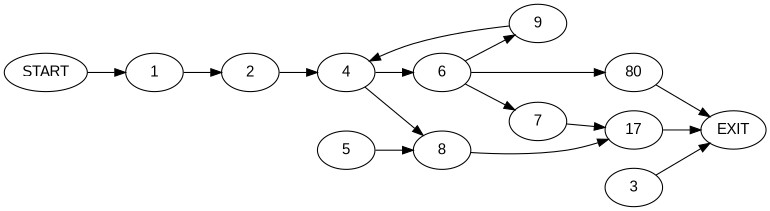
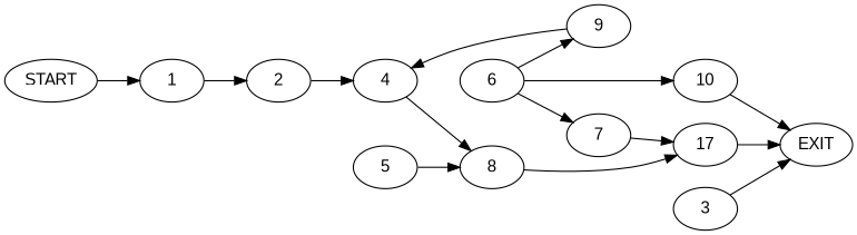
  digraph {
    fontname="Liberation Sans"
    rankdir=LR
    node [fontname="Liberation Sans"]
    edge [fontname="Liberation Sans"]
    n1 [label=START]
    1
    2
    n4 [label=EXIT]
    4
    3
    6
    8
    5
    7
    9
-   10 [label=80]
+   10
    n13 [label=17]
    n1 -> 1
    1 -> 2
    2 -> 4
-   4 -> 6
    4 -> 8
    3 -> n4
    6 -> 7
    6 -> 9
    6 -> 10
    8 -> n13
    5 -> 8
    7 -> n13
    9 -> 4
    10 -> n4
    n13 -> n4
  }
